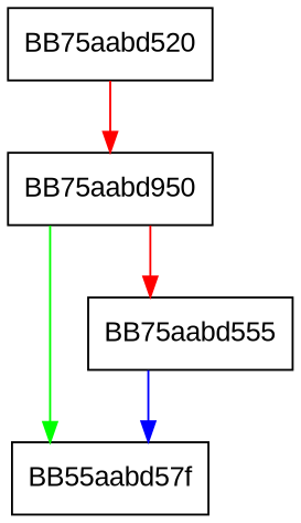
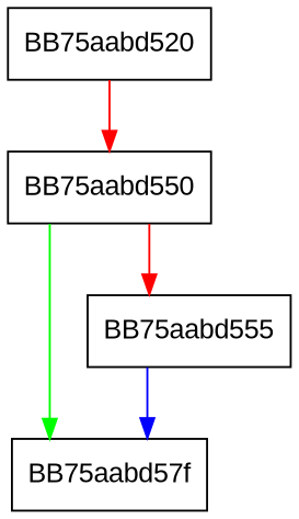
  digraph {
    fontname="Liberation Sans"
    splines=ortho
    node [fontname="Liberation Sans" shape=box]
    edge [color=red fontname="Liberation Sans"]
    BB75aabd520
-   BB75aabd550 [label=BB75aabd950]
-   BB75aabd57f [label=BB55aabd57f]
+   BB75aabd550
+   BB75aabd57f
    n4 [label=BB75aabd555]
    BB75aabd520 -> BB75aabd550
    BB75aabd550 -> BB75aabd57f [color=green]
    BB75aabd550 -> n4
    n4 -> BB75aabd57f [color=blue]
  }
